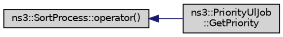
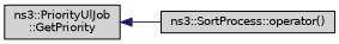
  digraph {
    rankdir=LR
    node [color=black fillcolor=lightgrey fontname=Helvetica fontsize=10 shape=record style=filled]
    n1 [fontcolor=black height=0.2 label="ns3::PriorityUlJob\l::GetPriority" width=0.4]
    n2 [height=0.2 label="ns3::SortProcess::operator()" width=0.4]
-   n2 -> n1 [color=midnightblue dir=back fontname=Helvetica fontsize=10 labelfontname=Helvetica labelfontsize=10 style=solid]
+   n1 -> n2 [color=midnightblue dir=back fontname=Helvetica fontsize=10 labelfontname=Helvetica labelfontsize=10 style=solid]
  }
